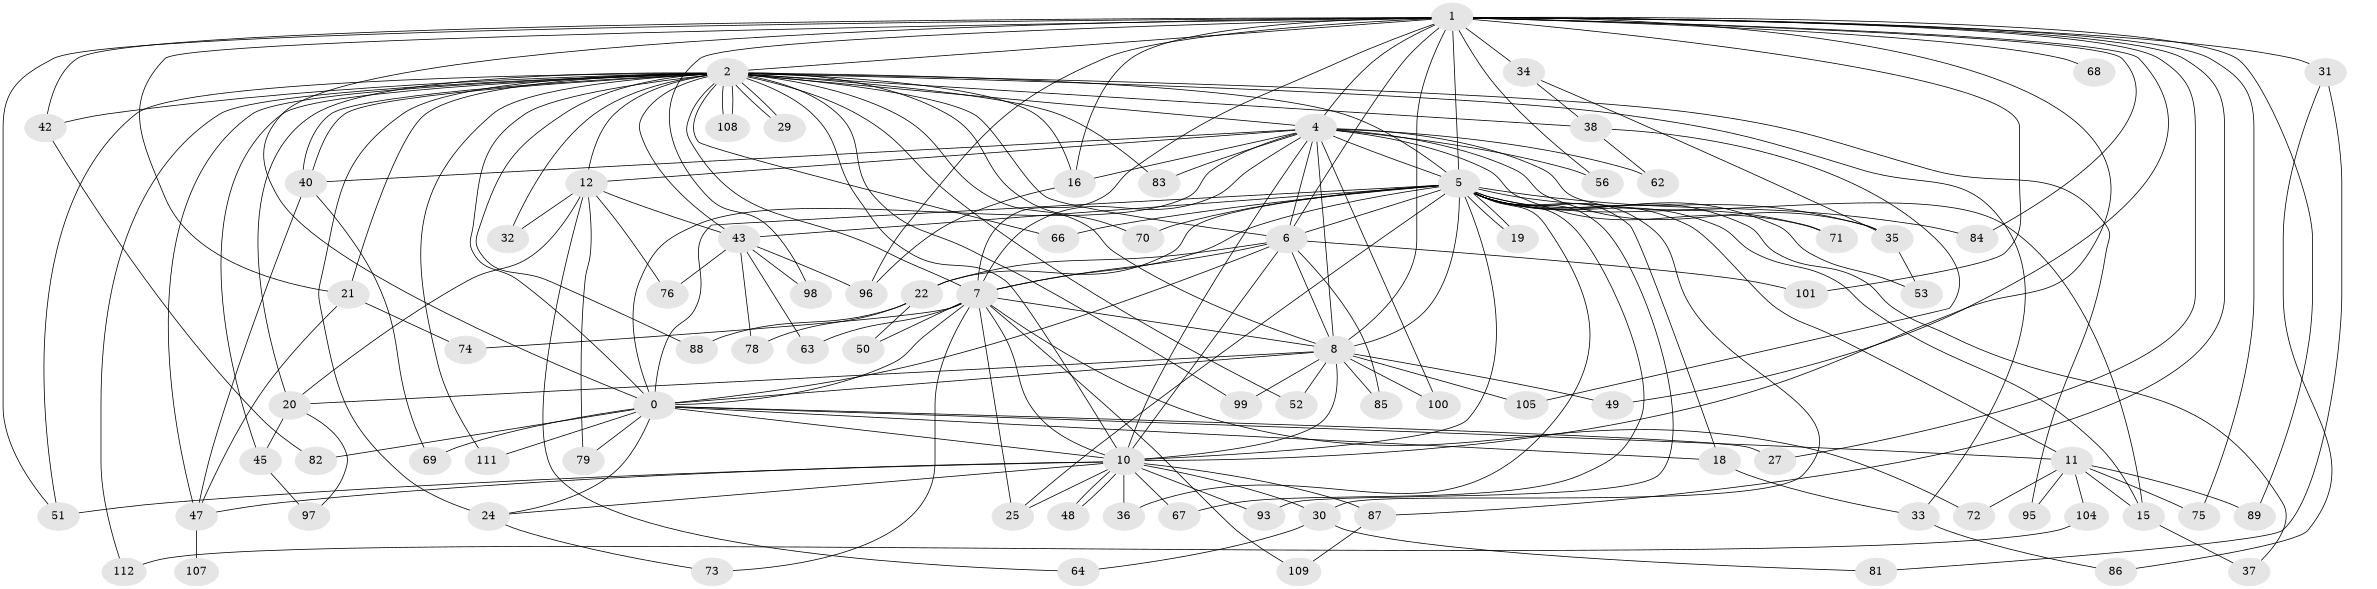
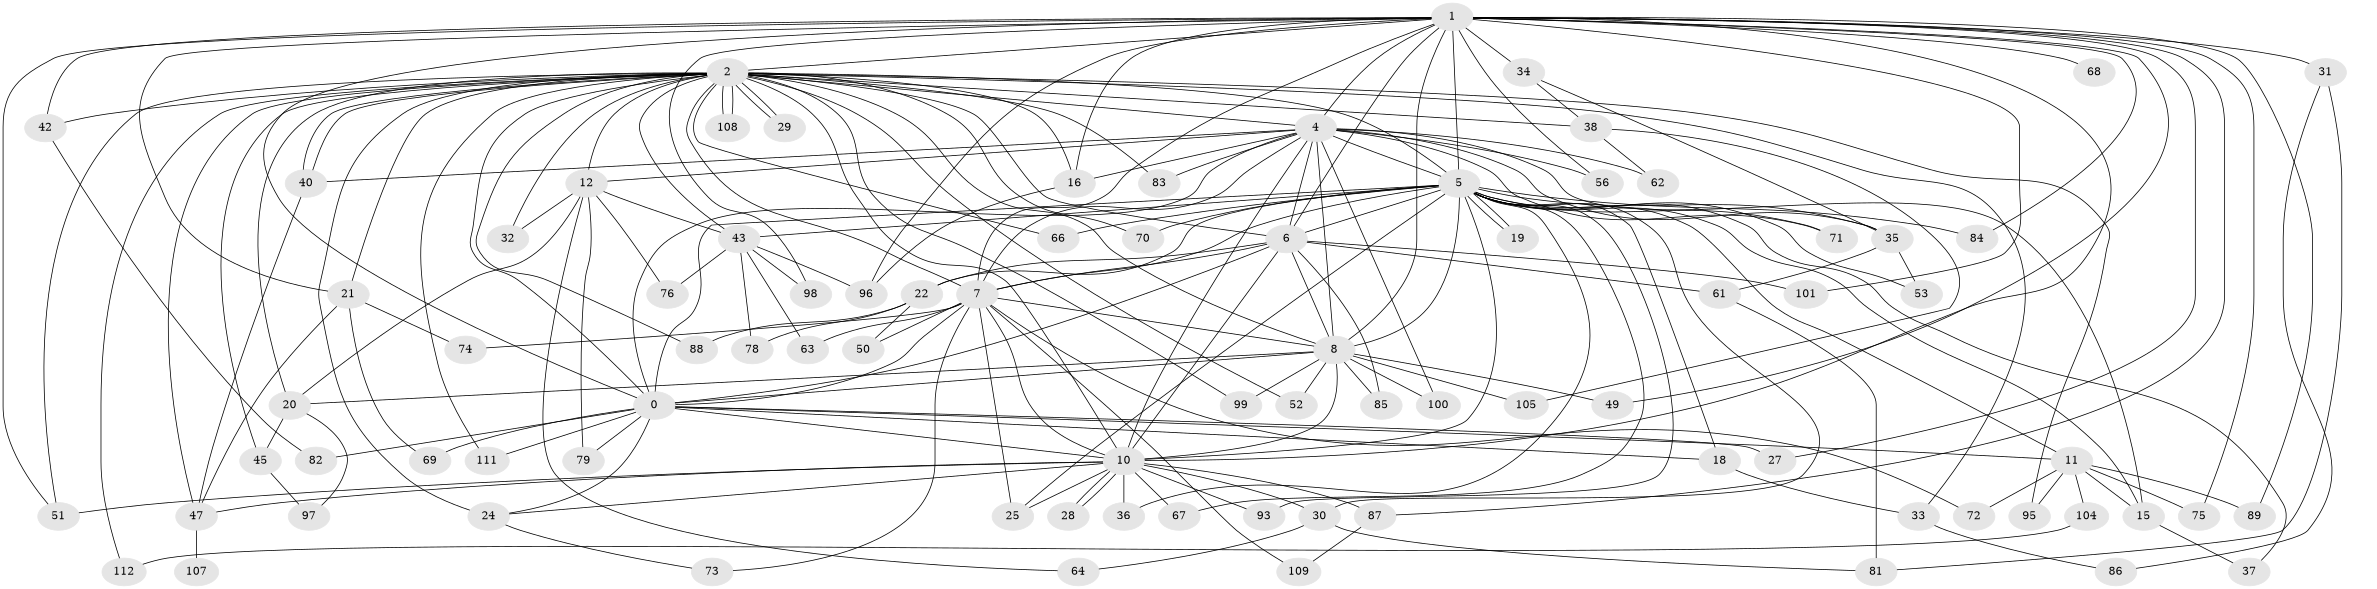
  graph {
    node [color=gray90 style=filled]
    1 [super="+3"]
    2 [super="+18"]
    4 [super="+59"]
    5 [super="+14"]
    6 [super="+13"]
    7 [super="+41"]
    8 [super="+23"]
    n8 [label=0 super="+60"]
    10 [super="+48"]
    16 [super="+91"]
    21 [super="+54"]
    27
    31 [super="+65"]
    34 [super="+77"]
    42
    49
    51 [super="+58"]
    56
    68
    75
    84
    87
    89
    96 [super="+106"]
    98
    101
    12 [super="+44"]
    20 [super="+90"]
    24 [super="+55"]
    29
    32
    33
    38
    40 [super="+92"]
    43 [super="+57"]
    45
    47 [super="+103"]
    52
    66
    70
    83
    88
    95
    99
    108
    111
    112
    15 [super="+26"]
    35 [super="+39"]
    62 [super="+110"]
    71
    100
    11 [super="+46"]
    n54 [label=18]
    19
    22
    25
    30 [super="+102"]
    36
    37
    53
    67
    93
+   61
    85
    50
    63
    72
    73
    74
    109
    105
    69
    79
    82
-   28 [label=48]
+   28
    81
    86
    64
    76
    97
    78
    107
    104
    1 -- 2 [weight=2]
    1 -- 4 [weight=2]
    1 -- 5 [weight=2]
    1 -- 6 [weight=2]
    1 -- 7 [weight=2]
    1 -- 8 [weight=3]
    1 -- n8 [weight=2]
    1 -- 10 [weight=2]
    1 -- 16
    1 -- 21
    1 -- 27
    1 -- 31 [weight=3]
    1 -- 34 [weight=3]
    1 -- 42
    1 -- 49
    1 -- 51
    1 -- 56
    1 -- 68 [weight=2]
    1 -- 75
    1 -- 84
    1 -- 87
    1 -- 89
    1 -- 96
    1 -- 98
    1 -- 101
    2 -- 4
    2 -- 5 [weight=2]
    2 -- 6
    2 -- 7
    2 -- 8
    2 -- n8
    2 -- 10
    2 -- 16
    2 -- 21
    2 -- 42
    2 -- 51
    2 -- 12 [weight=2]
    2 -- 20
    2 -- 24
    2 -- 29
    2 -- 29
    2 -- 32
    2 -- 33
    2 -- 38
    2 -- 40
    2 -- 40
    2 -- 43
    2 -- 45
    2 -- 47
    2 -- 52
    2 -- 66
    2 -- 70
    2 -- 83
    2 -- 88
    2 -- 95
    2 -- 99
    2 -- 108
    2 -- 108
    2 -- 111
    2 -- 112
    4 -- 5
    4 -- 6
    4 -- 7
    4 -- 8
    4 -- n8
    4 -- 10 [weight=2]
    4 -- 16
    4 -- 56
    4 -- 12
    4 -- 40
    4 -- 83
    4 -- 15
    4 -- 35
    4 -- 62 [weight=2]
    4 -- 71
    4 -- 100
    5 -- 6 [weight=2]
    5 -- 7
    5 -- 8
    5 -- n8
    5 -- 10
    5 -- 84
    5 -- 43
    5 -- 66
    5 -- 70
    5 -- 15
    5 -- 35
    5 -- 71
    5 -- 11
    5 -- n54
    5 -- 19
    5 -- 19
    5 -- 22
    5 -- 25
    5 -- 30
    5 -- 36
    5 -- 37
    5 -- 53
    5 -- 67
    5 -- 93
    6 -- 7
    6 -- 8 [weight=2]
    6 -- n8
    6 -- 10
    6 -- 101
    6 -- 22
+   6 -- 61
    6 -- 85
    7 -- 8
    7 -- n8
    7 -- 10
    7 -- 25
    7 -- 50
    7 -- 63
    7 -- 72
    7 -- 73
    7 -- 74
    7 -- 109
    8 -- n8
    8 -- 10
    8 -- 49
    8 -- 20
    8 -- 52
    8 -- 99
    8 -- 100
    8 -- 85
    8 -- 105
    n8 -- 10
    n8 -- 27
    n8 -- 24
    n8 -- 111
    n8 -- 11 [weight=3]
    n8 -- n54
    n8 -- 69
    n8 -- 79
    n8 -- 82
    10 -- 51
    10 -- 87
    10 -- 24
    10 -- 47
    10 -- 25
    10 -- 30
    10 -- 36
    10 -- 67
    10 -- 93
    10 -- 28
    10 -- 28
    16 -- 96
    21 -- 47
    21 -- 74
-   40 -- 69
+   21 -- 69
    31 -- 81
    31 -- 86
    34 -- 38
    34 -- 35
    42 -- 82
    87 -- 109
    12 -- 20
    12 -- 32
    12 -- 43
    12 -- 79
    12 -- 64
    12 -- 76
    20 -- 45
    20 -- 97
    24 -- 73
    33 -- 86
    38 -- 62
    38 -- 105
    40 -- 47
    43 -- 96
    43 -- 98
    43 -- 63
    43 -- 76
    43 -- 78
    45 -- 97
    47 -- 107 [weight=2]
    15 -- 37
    35 -- 53
+   35 -- 61
    11 -- 75
    11 -- 89
    11 -- 95
    11 -- 15
    11 -- 72
    11 -- 104
    n54 -- 33
    22 -- 88
    22 -- 50
    22 -- 78
    30 -- 81
    30 -- 64
+   61 -- 81
    104 -- 112
  }
